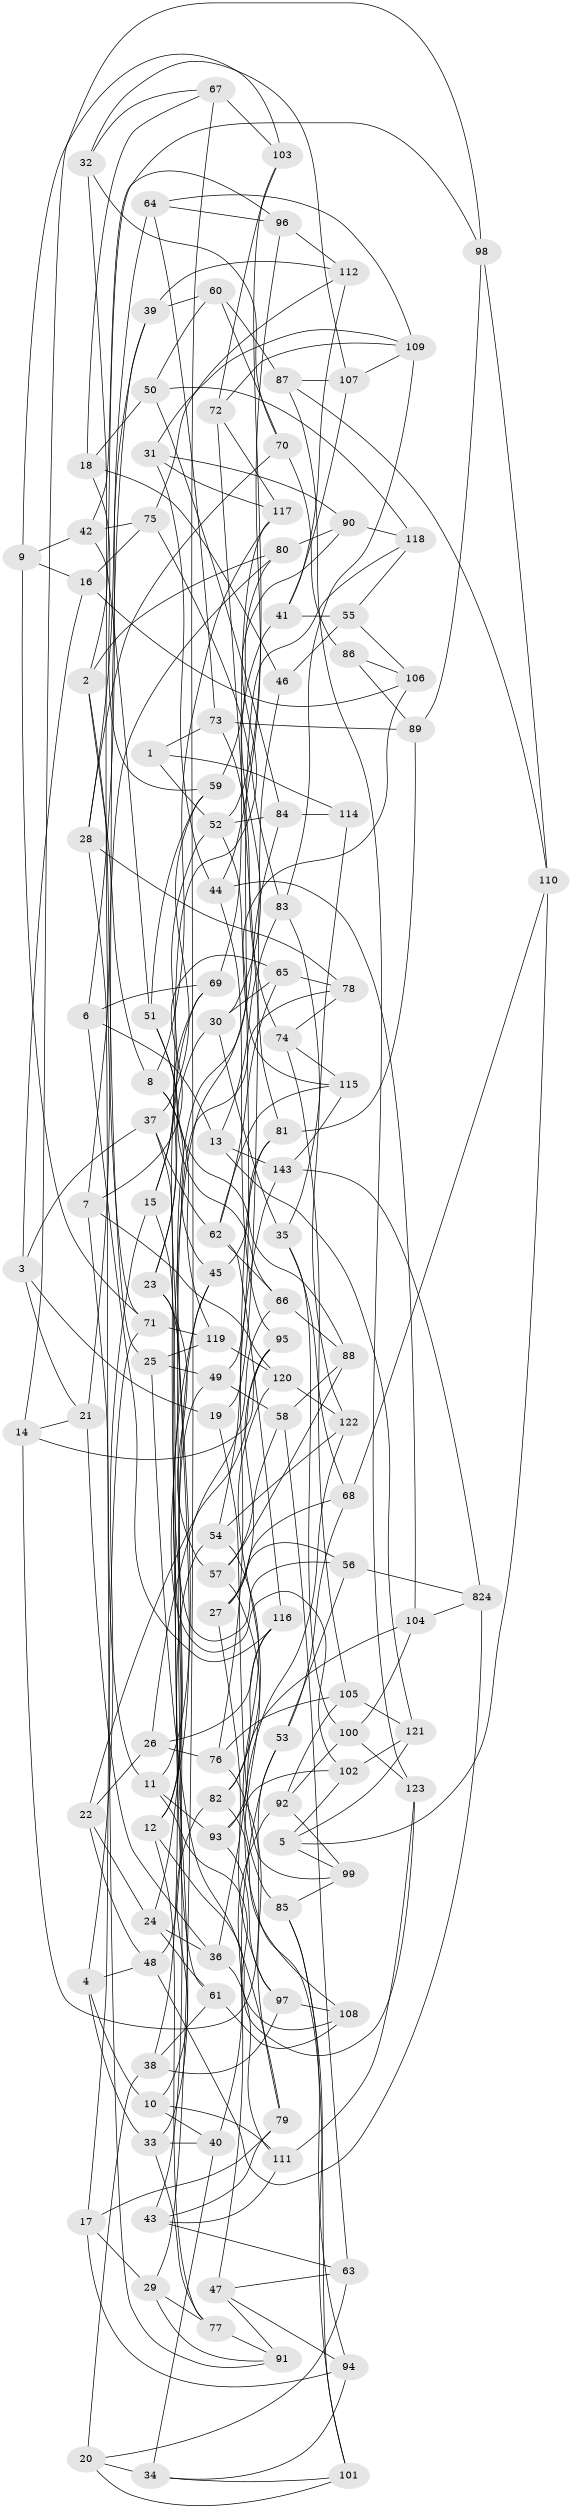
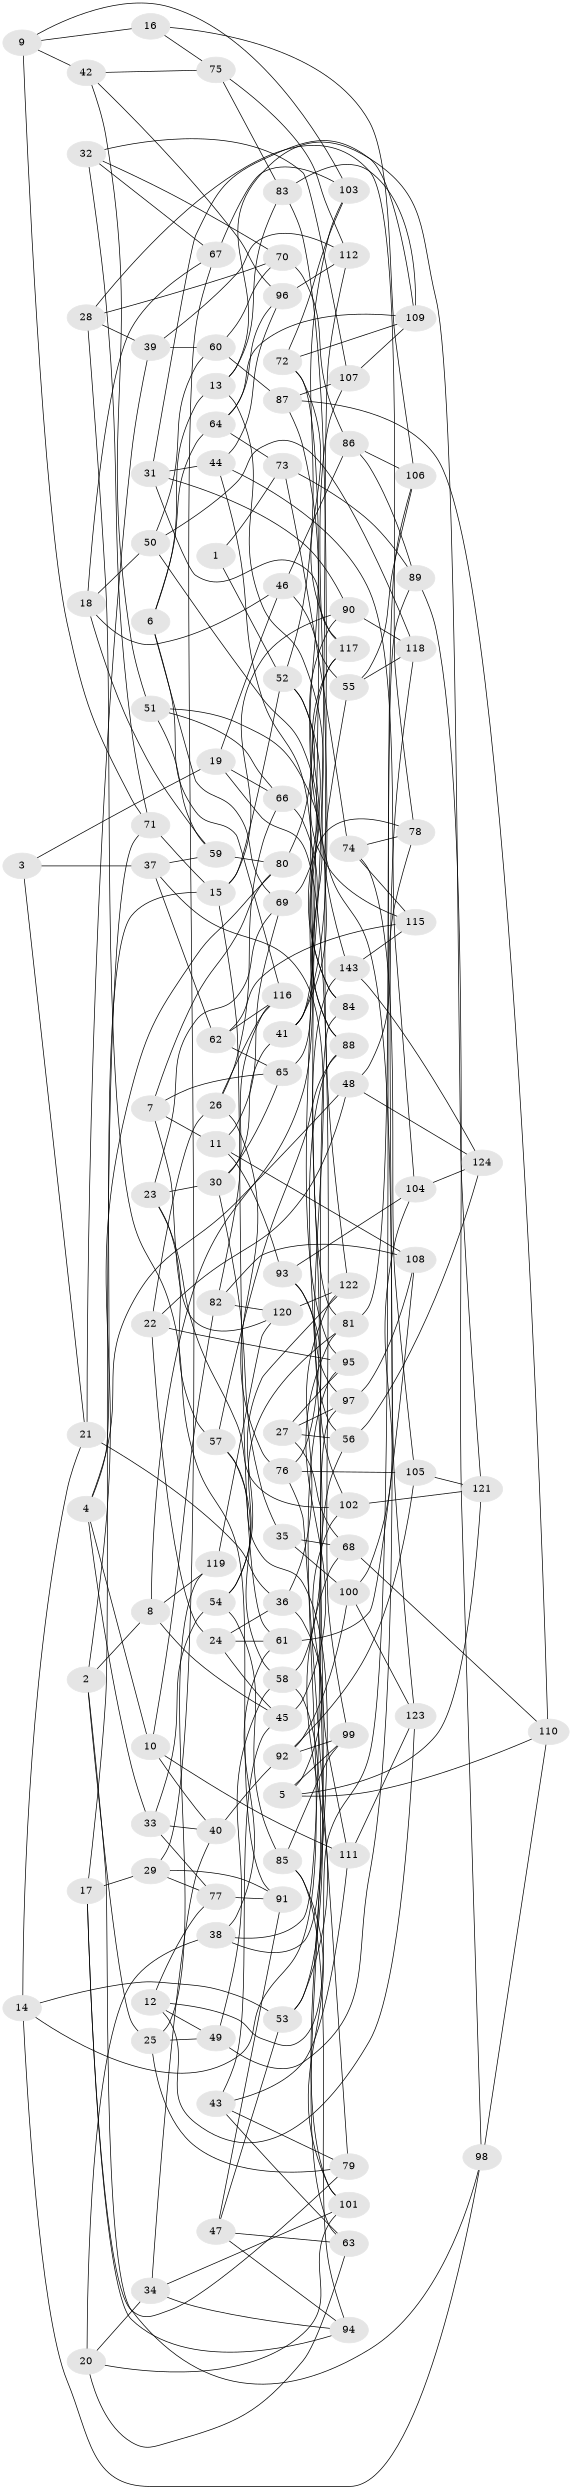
  graph {
    rankdir=LR
    node [color=gray90 style=filled]
    1
    52
    73
-   114
    103
    84
    115
    74
    89
    2
    8
    25
    80
    98
    45
    117
    119
    49
    79
    90
    110
    3
    16
    19
    21
    37
    106
    75
    99
    46
    66
    36
    39
    59
    56
    62
    4
    10
    15
    33
    48
    40
    82
    111
    61
    77
    54
    78
-   124 [label=824]
+   124
    5
    102
    121
    6
    13
    64
    69
    116
    83
    n59 [label=143]
    109
    96
    7
    11
    65
    120
    93
    108
    122
    81
    9
    42
    71
    51
    92
    123
    97
    104
    12
    58
    118
    91
    14
    53
    95
    68
    112
    17
    29
    94
    67
    18
    50
    55
    86
    60
    88
    20
    34
    38
    63
    101
    22
    24
    26
    76
    23
    30
    57
    35
    41
    105
    27
    28
    70
    100
    107
    31
    44
    32
    85
    87
    43
    47
    72
    1 -- 52
    1 -- 73
-   1 -- 114
    52 -- 103
    52 -- 84
    52 -- 115
    73 -- 74
    73 -- 89
-   84 -- 114
    74 -- 115
    74 -- 78
    74 -- 105
    89 -- 98
    2 -- 8
    2 -- 25
    2 -- 80
    2 -- 98
    8 -- 45
    8 -- 117
    8 -- 119
    25 -- 119
    25 -- 49
    25 -- 79
    80 -- 90
    98 -- 110
    45 -- 81
    119 -- 120
    49 -- 58
    49 -- 118
    90 -- 118
-   3 -- 16
    3 -- 19
    3 -- 21
    3 -- 37
    16 -- 106
    16 -- 75
    19 -- 99
    19 -- 46
-   62 -- 66
+   19 -- 66
    21 -- 36
    21 -- 39
    37 -- 59
    37 -- 56
    37 -- 62
    75 -- 83
    75 -- 112
    46 -- 55
+   46 -- 86
    66 -- 88
    36 -- 111
    36 -- 122
    39 -- 112
    39 -- 60
    59 -- 80
    56 -- 124
    62 -- 115
    62 -- 116
    62 -- 65
    4 -- 10
    4 -- 15
    4 -- 33
    4 -- 48
    10 -- 40
    10 -- 82
    10 -- 111
    15 -- 52
    15 -- 90
    15 -- 61
    33 -- 40
    33 -- 77
    33 -- 54
    48 -- 78
    48 -- 124
    40 -- 92
    82 -- 116
    82 -- 120
    82 -- 108
    111 -- 123
    61 -- 108
    77 -- 91
    54 -- 122
    54 -- 81
    54 -- 85
    5 -- 110
    5 -- 99
    5 -- 102
    5 -- 121
    102 -- 121
    6 -- 13
    6 -- 64
    6 -- 69
    6 -- 116
    13 -- 121
    13 -- 83
    13 -- n59
    64 -- 73
    64 -- 109
    64 -- 96
    69 -- 117
    83 -- 109
    83 -- 122
    n59 -- 115
    n59 -- 124
    96 -- 112
    7 -- 80
    7 -- 11
    7 -- 65
    7 -- 120
    11 -- 69
    11 -- 93
    11 -- 108
    65 -- 78
    120 -- 122
    93 -- 102
    93 -- 97
    93 -- 104
    81 -- 89
    9 -- 103
    9 -- 16
    9 -- 42
    9 -- 71
    42 -- 75
    42 -- 96
    42 -- 51
-   71 -- 119
+   71 -- 15
    51 -- 66
    51 -- 59
    51 -- 88
    92 -- 99
    92 -- 105
    92 -- 100
    97 -- 108
    104 -- 124
    12 -- 49
    12 -- 106
    12 -- 77
    12 -- 123
    58 -- 88
    58 -- 63
    14 -- 98
    14 -- 21
    14 -- 53
    14 -- 95
    53 -- 56
    53 -- 68
    68 -- 110
    17 -- 79
    17 -- 71
    17 -- 29
    17 -- 94
    29 -- 77
    29 -- 91
    29 -- 67
    67 -- 103
    18 -- 46
    18 -- 59
    18 -- 67
    18 -- 50
    50 -- 84
    50 -- 118
    50 -- 60
    55 -- 106
    55 -- 118
    86 -- 89
    86 -- 106
    60 -- 70
    60 -- 87
    20 -- 34
    20 -- 38
    20 -- 63
    20 -- 101
    34 -- 40
    34 -- 94
    34 -- 101
    38 -- 84
    38 -- 61
    38 -- 97
    22 -- 48
    22 -- 95
    22 -- 24
    22 -- 26
    24 -- 45
    24 -- 36
    24 -- 61
    26 -- 66
    26 -- 116
    26 -- 76
    76 -- 79
    76 -- n59
    76 -- 105
    23 -- 102
    23 -- 69
    23 -- 30
    23 -- 57
    30 -- 65
    30 -- 35
    30 -- 41
    57 -- 58
    57 -- 88
    57 -- 101
-   35 -- 114
    35 -- 68
    35 -- 100
    41 -- 112
    41 -- 55
    41 -- 107
    105 -- 121
    27 -- 56
    27 -- 97
    27 -- 95
    27 -- 68
    28 -- 39
    28 -- 78
    28 -- 91
    28 -- 70
    70 -- 86
    100 -- 123
    100 -- 104
    107 -- 109
    31 -- 117
    31 -- 90
    31 -- 109
    31 -- 44
    44 -- 96
    44 -- 104
    44 -- 95
    32 -- 71
    32 -- 67
    32 -- 70
    32 -- 107
    85 -- 99
    85 -- 94
    85 -- 101
    87 -- 110
    87 -- 123
    87 -- 107
    43 -- 45
    43 -- 79
    43 -- 111
    43 -- 63
    47 -- 91
    47 -- 53
    47 -- 94
    47 -- 63
    72 -- 103
    72 -- 117
    72 -- 109
    72 -- 81
  }
